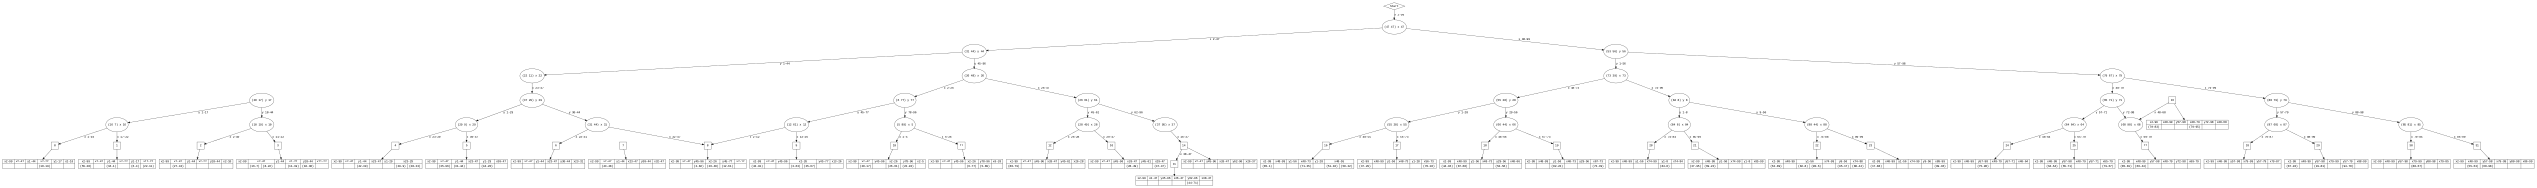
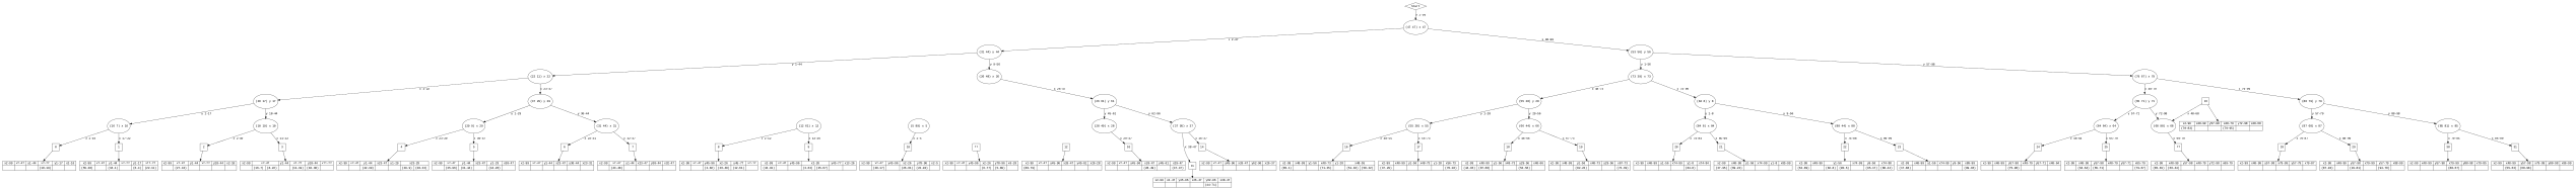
  digraph {
    fontname="Liberation Mono"
    node [fontname="Liberation Mono" shape=rectangle]
    edge [fontname="Liberation Mono"]
    n1 [label=Start shape=diamond]
    n2 [height=1 label="(47 47) x 47" width=1 shape=""]
    n3 [height=1 label="(31 44) y 44" width=1 shape=""]
    n4 [height=1 label="(53 56) y 56" width=1 shape=""]
    n5 [height=1 label="(22 11) x 22" width=1 shape=""]
    n6 [height=1 label="(26 48) x 26" width=1 shape=""]
    n7 [height=1 label="(73 39) x 73" width=1 shape=""]
    n8 [height=1 label="(79 67) x 79" width=1 shape=""]
    n9 [height=1 label="(20 17) y 17" width=1 shape=""]
    n10 [height=1 label="(37 29) y 29" width=1 shape=""]
-   n11 [height=1 label="(6 77) y 77" width=1 shape=""]
    n12 [height=1 label="(26 61) y 61" width=1 shape=""]
    n13 [height=1 label="(16 7) x 16" width=1 shape=""]
    n14 [height=1 label="(10 19) x 10" width=1 shape=""]
    n15 [height=1 label="(29 9) x 29" width=1 shape=""]
    n16 [height=1 label="(31 44) x 31" width=1 shape=""]
    n17 [height=0.5 label=0 width=0.5]
    n18 [height=0.5 label=1 width=0.5]
    n19 [height=0.5 label=2 width=0.5]
    n20 [height=0.5 label=3 width=0.5]
    n21 [label=" {x2-99|{}}|{x2-47|{}}|{y1-44|{}}|{x2-22|{ (10-19)}}|{y1-17|{}}|{x2-16|{}}" shape=record]
    n22 [label=" {x2-99|{ (55-28)}}|{x2-47|{}}|{y1-44|{ (16-1)}}|{x2-22|{}}|{y1-17|{ (6-4)}}|{x17-22|{ (22-11)}}" shape=record]
    n23 [label=" {x2-99|{}}|{x2-47|{ (27-42)}}|{y1-44|{}}|{x2-22|{}}|{y18-44|{}}|{x2-10|{}}" shape=record]
    n24 [label=" {x2-99|{}}|{x2-47|{ (16-7)|(8-22)}}|{y1-44|{}}|{x2-22|{ (11-19)}}|{y18-44|{ (18-38)}}|{x11-22|{}}" shape=record]
    n25 [height=0.5 label=4 width=0.5]
    n26 [height=0.5 label=5 width=0.5]
    n27 [height=0.5 label=6 width=0.5]
    n28 [height=0.5 label=7 width=0.5]
    n29 [label=" {x2-99|{}}|{x2-47|{}}|{y1-44|{ (42-39)}}|{x23-47|{}}|{y1-29|{}}|{x23-29|{ (29-9)|(28-23)}}" shape=record]
    n30 [label=" {x2-99|{}}|{x2-47|{ (35-96)}}|{y1-44|{ (31-44)}}|{x23-47|{}}|{y1-29|{ (44-20)}}|{x30-47|{}}" shape=record]
    n31 [label=" {x2-99|{}}|{x2-47|{}}|{y1-44|{}}|{x23-47|{}}|{y30-44|{}}|{x23-31|{}}" shape=record]
    n32 [label=" {x2-99|{}}|{x2-47|{ (43-48)}}|{y1-44|{}}|{x23-47|{}}|{y30-44|{}}|{x32-47|{}}" shape=record]
    n33 [height=1 label="(12 61) x 12" width=1 shape=""]
    n34 [height=1 label="(5 89) x 5" width=1 shape=""]
    n35 [height=1 label="(28 49) x 28" width=1 shape=""]
    n36 [height=1 label="(37 95) x 37" width=1 shape=""]
    n37 [height=0.5 label=8 width=0.5]
    n38 [height=0.5 label=9 width=0.5]
    n39 [height=0.5 label=10 width=0.5]
    n40 [height=0.5 label=11 width=0.5]
    n41 [label=" {x2-99|{}}|{x2-47|{}}|{y45-96|{ (2-82)}}|{x2-26|{ (26-48)}}|{y45-77|{ (12-61)}}|{x2-12|{}}" shape=record]
    n42 [label=" {x2-99|{ (43-91)}}|{x2-47|{}}|{y45-96|{}}|{x2-26|{ (3-63)|(25-67)}}|{y45-77|{}}|{x13-26|{}}" shape=record]
    n43 [label=" {x2-99|{}}|{x2-47|{ (20-17)}}|{y45-96|{}}|{x2-26|{ (26-61)}}|{y78-96|{ (22-92)}}|{x2-5|{}}" shape=record]
    n44 [label=" {x2-99|{}}|{x2-47|{}}|{y45-96|{}}|{x2-26|{ (6-77)}}|{y78-96|{ (5-89)}}|{x6-26|{}}" shape=record]
    n45 [height=0.5 label=12 width=0.5]
    n46 [height=0.5 label=53 width=0.5]
    n47 [height=0.5 label=14 width=0.5]
    n48 [height=0.5 label=15 width=0.5]
    n49 [label=" {x2-99|{ (80-79)}}|{x2-47|{}}|{y45-96|{}}|{x26-47|{}}|{y45-61|{}}|{x26-28|{}}" shape=record]
    n50 [label=" {x2-99|{}}|{x2-47|{}}|{y45-96|{}}|{x26-47|{ (28-49)}}|{y45-61|{}}|{x29-47|{ (47-47)}}" shape=record]
    n51 [label=" {x2-99|{}}|{x2-47|{}}|{y45-96|{}}|{x26-47|{}}|{y62-96|{}}|{x26-37|{}}" shape=record]
    n52 [label=" {x2-99|{}}|{x2-47|{}}|{y45-96|{}}|{x26-47|{}}|{y62-96|{ (44-71)}}|{x38-47|{}}" shape=record]
    n53 [height=1 label="(55 28) y 28" width=1 shape=""]
    n54 [height=1 label="(84 8) y 8" width=1 shape=""]
    n55 [height=1 label="(65 71) y 71" width=1 shape=""]
    n56 [height=1 label="(80 79) y 79" width=1 shape=""]
    n57 [height=1 label="(55 28) x 55" width=1 shape=""]
    n58 [height=1 label="(66 44) x 66" width=1 shape=""]
    n59 [height=1 label="(84 8) x 84" width=1 shape=""]
    n60 [height=1 label="(88 44) x 88" width=1 shape=""]
    n61 [height=0.5 label=16 width=0.5]
    n62 [height=0.5 label=17 width=0.5]
    n63 [height=0.5 label=18 width=0.5]
    n64 [height=0.5 label=19 width=0.5]
    n65 [label=" {x2-99|{ (85-1)}}|{x48-99|{}}|{y1-56|{}}|{x48-73|{ (71-35)}}|{y1-28|{}}|{x48-55|{ (51-10)|(50-22)}}" shape=record]
    n66 [label=" {x2-99|{ (37-29)}}|{x48-99|{}}|{y1-56|{}}|{x48-73|{}}|{y1-28|{}}|{x56-73|{ (70-18)}}" shape=record]
    n67 [label=" {x2-99|{ (44-36)}}|{x48-99|{ (87-68)}}|{y1-56|{}}|{x48-73|{}}|{y29-56|{ (53-56)}}|{x48-66|{}}" shape=record]
    n68 [label=" {x2-99|{}}|{x48-99|{}}|{y1-56|{ (82-23)}}|{x48-73|{}}|{y29-56|{}}|{x67-73|{ (73-39)}}" shape=record]
    n69 [height=0.5 label=20 width=0.5]
    n70 [height=0.5 label=21 width=0.5]
    n71 [height=0.5 label=22 width=0.5]
    n72 [height=0.5 label=23 width=0.5]
    n73 [label=" {x2-99|{}}|{x48-99|{}}|{y1-56|{}}|{x74-99|{}}|{y1-8|{ (84-8)}}|{x74-84|{}}" shape=record]
    n74 [label=" {x2-99|{ (37-95)}}|{x48-99|{ (69-22)}}|{y1-56|{}}|{x74-99|{}}|{y1-8|{}}|{x85-99|{}}" shape=record]
    n75 [label=" {x2-99|{ (62-89)}}|{x48-99|{}}|{y1-56|{ (82-8)|(90-6)}}|{x74-99|{}}|{y9-56|{ (95-17)}}|{x74-88|{ (88-44)}}" shape=record]
    n76 [label=" {x2-99|{ (17-88)}}|{x48-99|{}}|{y1-56|{}}|{x74-99|{}}|{y9-56|{}}|{x89-99|{ (99-36)}}" shape=record]
    n77 [height=1 label="(64 64) x 64" width=1 shape=""]
    n78 [height=1 label="(68 98) x 68" width=1 shape=""]
    n79 [height=1 label="(87 68) x 87" width=1 shape=""]
    n80 [height=1 label="(85 81) x 85" width=1 shape=""]
    n81 [height=0.5 label=24 width=0.5]
    n82 [height=0.5 label=25 width=0.5]
    n83 [height=0.5 label=27 width=0.5]
    n84 [label=" {x2-99|{}}|{x48-99|{}}|{y57-98|{ (75-90)}}|{x48-79|{}}|{y57-71|{}}|{x48-64|{}}" shape=record]
    n85 [label=" {x2-99|{}}|{x48-99|{ (64-64)}}|{y57-98|{ (65-71)}}|{x48-79|{}}|{y57-71|{}}|{x65-79|{ (79-67)}}" shape=record]
    n86 [height=0.5 label=26 width=0.5]
    n87 [label=" {x2-99|{ (70-83)}}|{x48-99|{}}|{y57-98|{}}|{x48-79|{ (79-95)}}|{y72-98|{}}|{x48-68|{}}" shape=record]
    n88 [label=" {x2-99|{ (85-81)}}|{x48-99|{ (66-44)}}|{y57-98|{}}|{x48-79|{}}|{y72-98|{}}|{x69-79|{}}" shape=record]
    n89 [height=0.5 label=28 width=0.5]
    n90 [height=0.5 label=29 width=0.5]
    n91 [height=0.5 label=30 width=0.5]
    n92 [height=0.5 label=31 width=0.5]
    n93 [label=" {x2-99|{}}|{x48-99|{}}|{y57-98|{}}|{x79-99|{}}|{y57-79|{}}|{x79-87|{}}" shape=record]
    n94 [label=" {x2-99|{ (87-92)}}|{x48-99|{}}|{y57-98|{ (91-81)}}|{x79-99|{}}|{y57-79|{ (94-70)}}|{x88-99|{}}" shape=record]
    n95 [label=" {x2-99|{}}|{x48-99|{}}|{y57-98|{}}|{x79-99|{ (88-67)}}|{y80-98|{}}|{x79-85|{}}" shape=record]
    n96 [label=" {x2-99|{}}|{x48-99|{ (55-63)}}|{y57-98|{ (68-98)}}|{x79-99|{}}|{y80-98|{}}|{x86-99|{}}" shape=record]
    n1 -> n2 [label="x 2-99"]
    n2 -> n3 [label="x 2-47"]
    n2 -> n4 [label="x 48-99"]
    n3 -> n5 [label="y 1-44"]
-   n3 -> n6 [label="y 45-96"]
+   n3 -> n6 [label="y 9-56"]
    n4 -> n7 [label="y 1-56"]
    n4 -> n8 [label="y 57-98"]
+   n5 -> n9 [label="x 2-22"]
    n5 -> n10 [label="x 23-47"]
-   n6 -> n11 [label="x 2-26"]
    n6 -> n12 [label="x 26-47"]
    n7 -> n53 [label="x 48-73"]
    n7 -> n54 [label="x 74-99"]
    n8 -> n55 [label="x 48-79"]
    n8 -> n56 [label="x 79-99"]
    n9 -> n13 [label="y 1-17"]
    n9 -> n14 [label="y 18-44"]
    n10 -> n15 [label="y 1-29"]
    n10 -> n16 [label="y 30-44"]
-   n11 -> n33 [label="y 45-77"]
-   n11 -> n34 [label="y 78-96"]
    n12 -> n35 [label="y 45-61"]
    n12 -> n36 [label="y 62-96"]
    n13 -> n17 [label="x 2-16"]
    n13 -> n18 [label="x 17-22"]
    n14 -> n19 [label="x 2-10"]
    n14 -> n20 [label="x 11-22"]
    n15 -> n25 [label="x 23-29"]
    n15 -> n26 [label="x 30-47"]
    n16 -> n27 [label="x 23-31"]
-   n16 -> n37 [label="x 32-47"]
+   n16 -> n28 [label="x 32-47"]
    n17 -> n21
    n18 -> n22
    n19 -> n23
    n20 -> n24
    n25 -> n29
    n26 -> n30
    n27 -> n31
    n28 -> n32
    n33 -> n37 [label="x 2-12"]
    n33 -> n38 [label="x 13-26"]
    n34 -> n39 [label="x 2-5"]
-   n34 -> n40 [label="x 6-26"]
-   n35 -> n45 [label="x 26-28"]
    n35 -> n46 [label="x 29-47"]
    n36 -> n47 [label="x 26-37"]
-   n47 -> n48 [label="x 38-47"]
+   n36 -> n48 [label="x 38-47"]
    n37 -> n41
    n38 -> n42
    n39 -> n43
    n40 -> n44
    n45 -> n49
    n46 -> n50
    n47 -> n51
    n48 -> n52
    n53 -> n57 [label="y 1-28"]
    n53 -> n58 [label="y 29-56"]
    n54 -> n59 [label="y 1-8"]
    n54 -> n60 [label="y 9-56"]
    n55 -> n77 [label="y 57-71"]
    n55 -> n78 [label="y 72-98"]
    n56 -> n79 [label="y 57-79"]
    n56 -> n80 [label="y 80-98"]
    n57 -> n61 [label="x 48-55"]
    n57 -> n62 [label="x 56-73"]
    n58 -> n63 [label="x 48-66"]
    n58 -> n64 [label="x 67-73"]
    n59 -> n69 [label="x 74-84"]
    n59 -> n70 [label="x 85-99"]
    n60 -> n71 [label="x 74-88"]
    n60 -> n72 [label="x 89-99"]
    n61 -> n65
    n62 -> n66
    n63 -> n67
    n64 -> n68
    n69 -> n73
    n70 -> n74
    n71 -> n75
    n72 -> n76
    n77 -> n81 [label="x 48-64"]
    n77 -> n82 [label="x 65-79"]
    n78 -> n83 [label="x 69-79"]
    n79 -> n89 [label="x 79-87"]
    n79 -> n90 [label="x 88-99"]
    n80 -> n91 [label="x 79-85"]
    n80 -> n92 [label="x 86-99"]
    n81 -> n84
    n82 -> n85
    n83 -> n88
    n86 -> n78 [label="x 48-68"]
    n86 -> n87
    n89 -> n93
    n90 -> n94
    n91 -> n95
    n92 -> n96
  }
